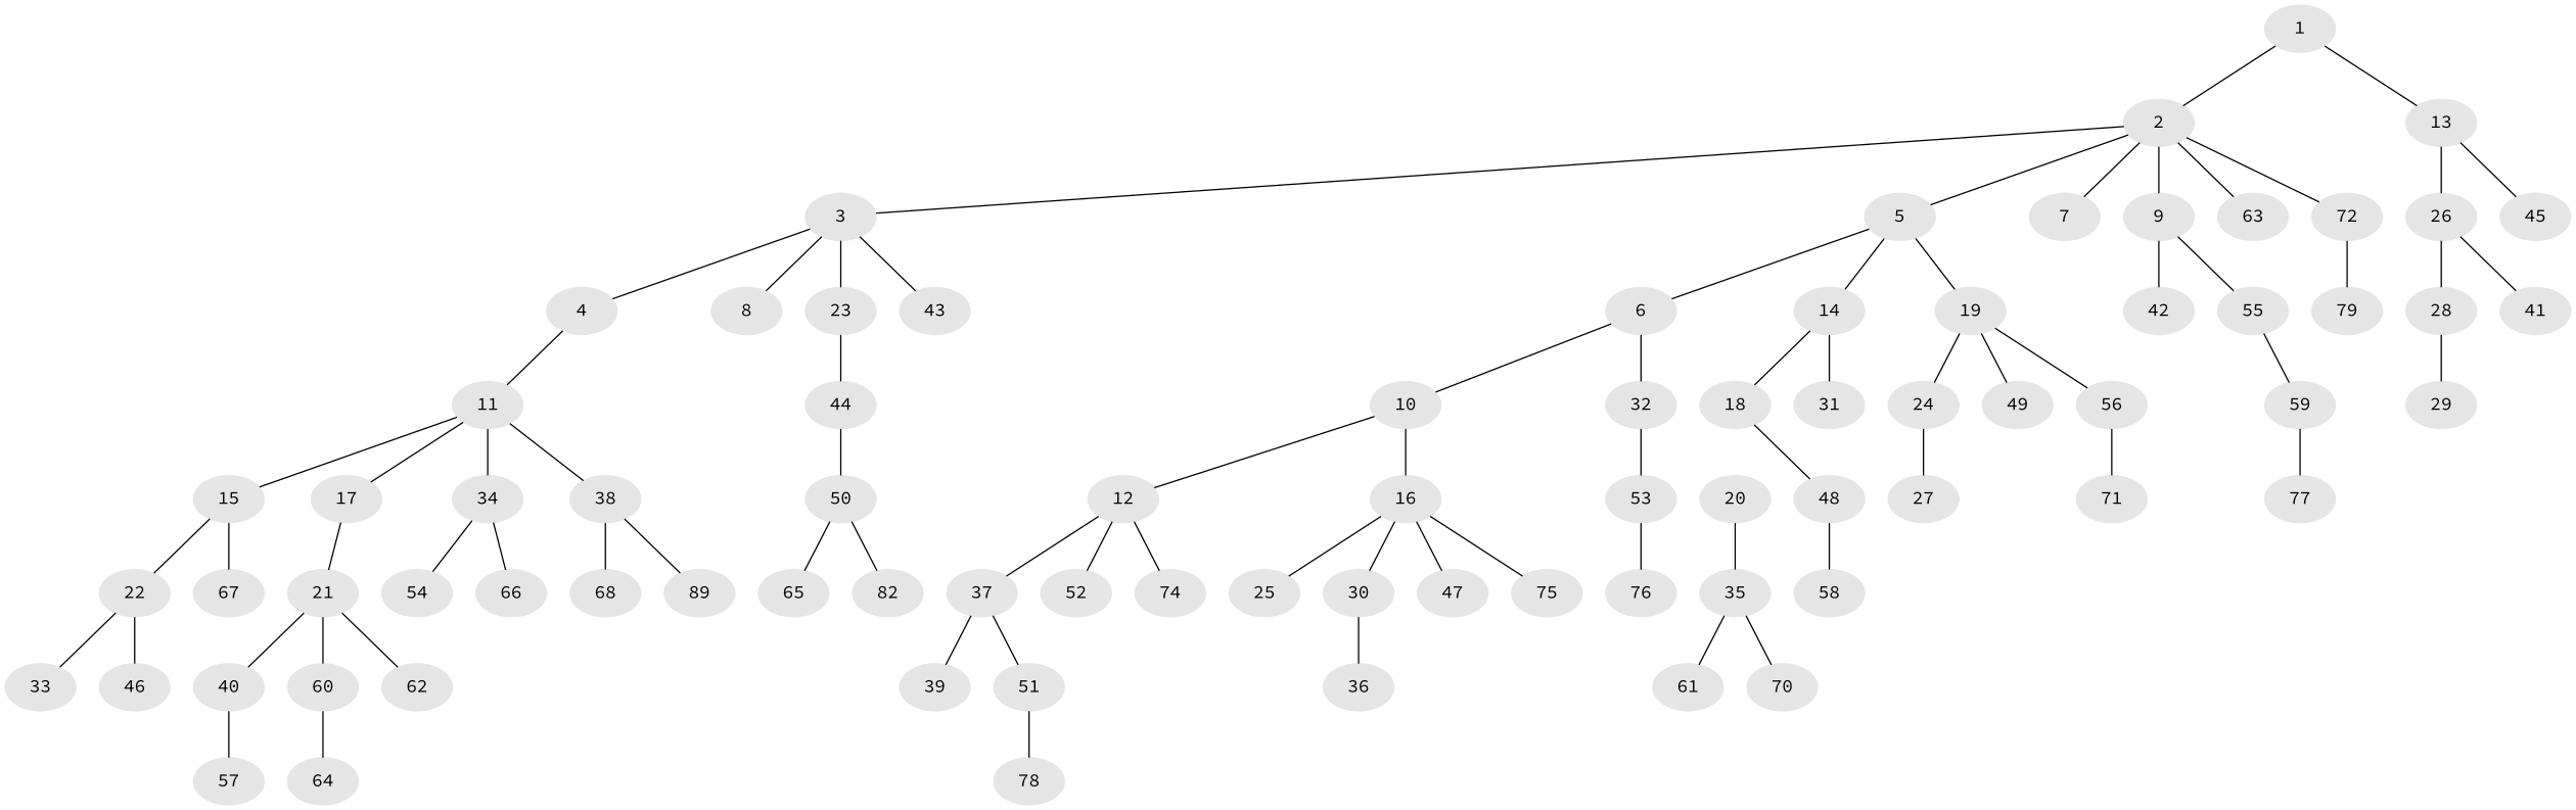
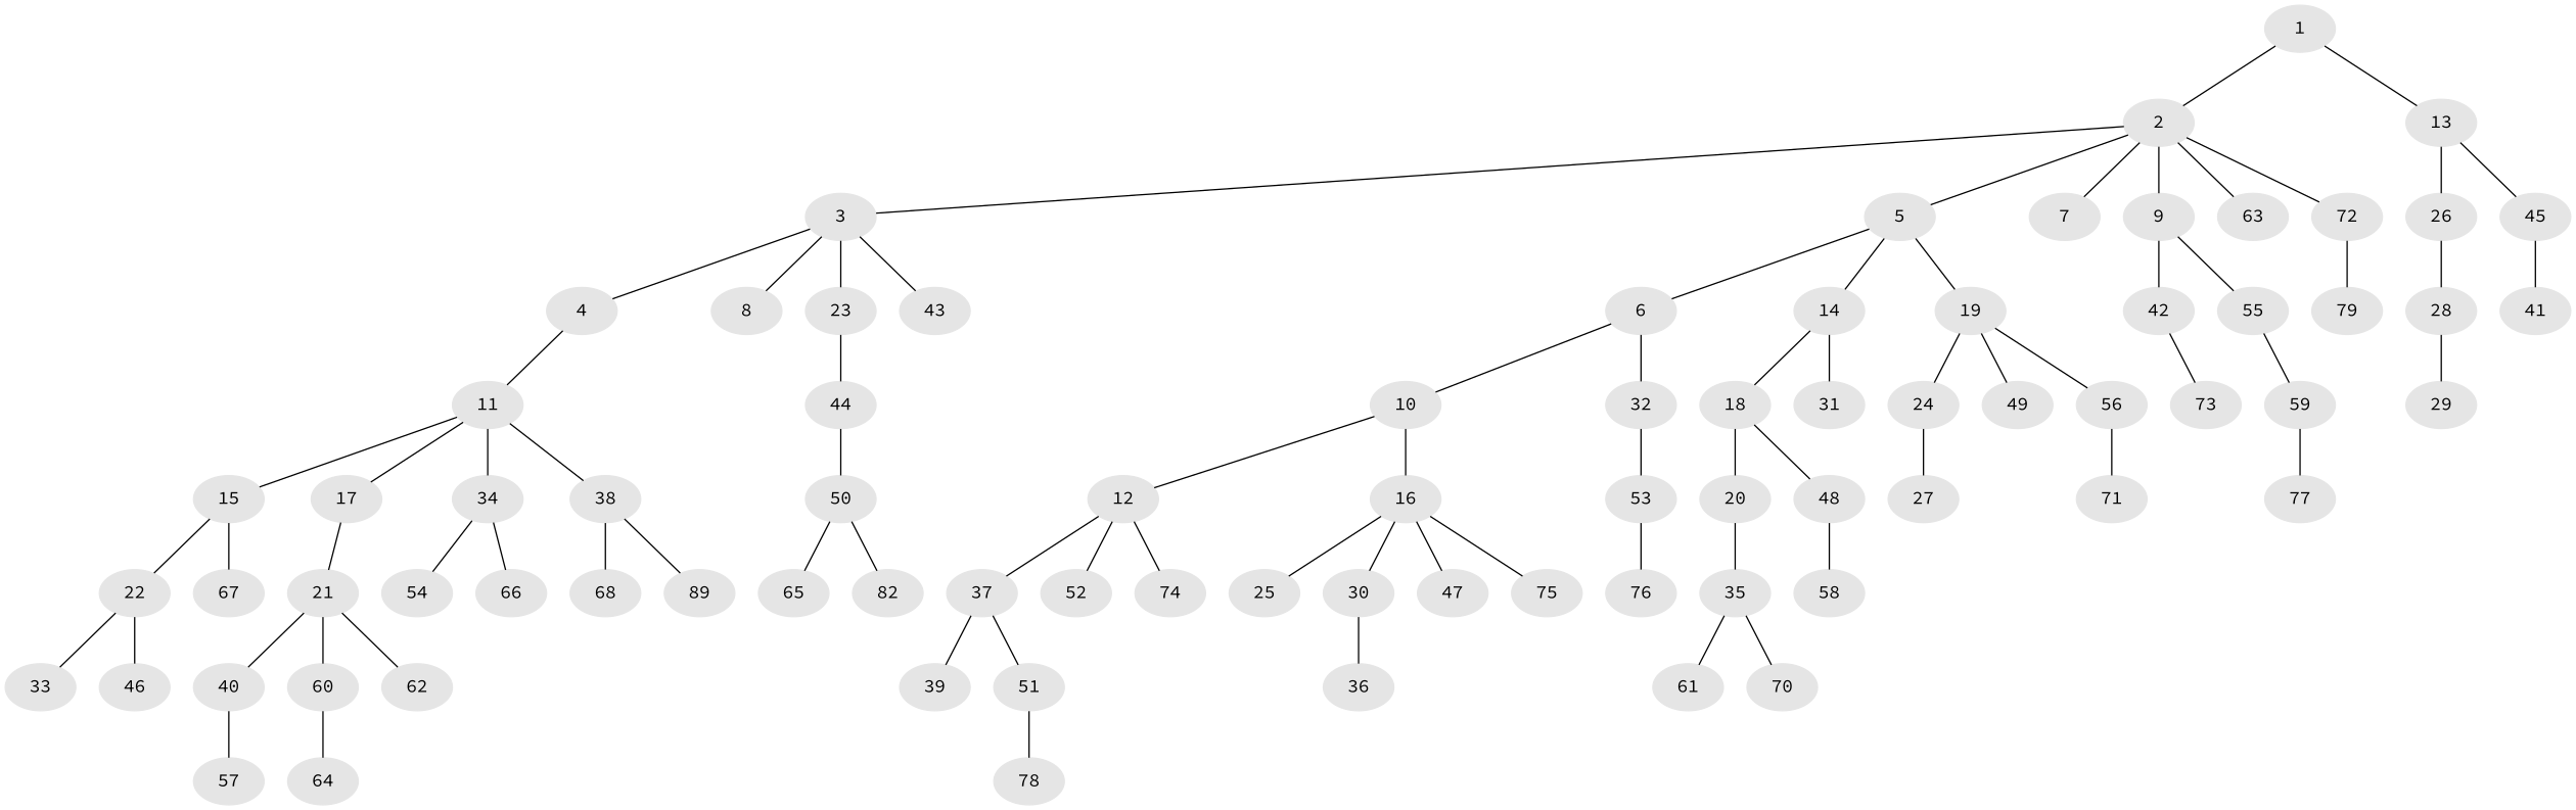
  graph {
    fontname="Source Code Pro"
    node [color=gray90 fontname="Source Code Pro" style=filled]
    edge [fontname="Source Code Pro"]
    1
    2
    13
    3
    5
    7
    9
    63
    72
    26
    45
    4
    8
    23
    43
    6
    14
    19
    42
    55
    79
    11
    44
    15
    17
    34
    38
    10
    32
    18
    31
    24
    49
    56
    12
    16
    53
+   73
    59
    37
    52
    74
    25
    30
    47
    75
    22
    67
    21
    54
    66
    68
    n53 [label=89]
    39
    51
    28
    41
    20
    48
    33
    46
    36
    40
    60
    62
    35
    58
    27
    71
    61
    70
    57
    64
    50
    29
    76
    78
    65
    n79 [label=82]
    77
    1 -- 2
    1 -- 13
    2 -- 3
    2 -- 5
    2 -- 7
    2 -- 9
    2 -- 63
    2 -- 72
    13 -- 26
    13 -- 45
    3 -- 4
    3 -- 8
    3 -- 23
    3 -- 43
    5 -- 6
    5 -- 14
    5 -- 19
    9 -- 42
    9 -- 55
    72 -- 79
    26 -- 28
-   26 -- 41
+   45 -- 41
    4 -- 11
    23 -- 44
    6 -- 10
    6 -- 32
    14 -- 18
    14 -- 31
    19 -- 24
    19 -- 49
    19 -- 56
+   42 -- 73
    55 -- 59
    11 -- 15
    11 -- 17
    11 -- 34
    11 -- 38
    44 -- 50
    15 -- 22
    15 -- 67
    17 -- 21
    34 -- 54
    34 -- 66
    38 -- 68
    38 -- n53
    10 -- 12
    10 -- 16
    32 -- 53
+   18 -- 20
    18 -- 48
    24 -- 27
    56 -- 71
    12 -- 37
    12 -- 52
    12 -- 74
    16 -- 25
    16 -- 30
    16 -- 47
    16 -- 75
    53 -- 76
    59 -- 77
    37 -- 39
    37 -- 51
    30 -- 36
    22 -- 33
    22 -- 46
    21 -- 40
    21 -- 60
    21 -- 62
    51 -- 78
    28 -- 29
    20 -- 35
    48 -- 58
    40 -- 57
    60 -- 64
    35 -- 61
    35 -- 70
    50 -- 65
    50 -- n79
  }
